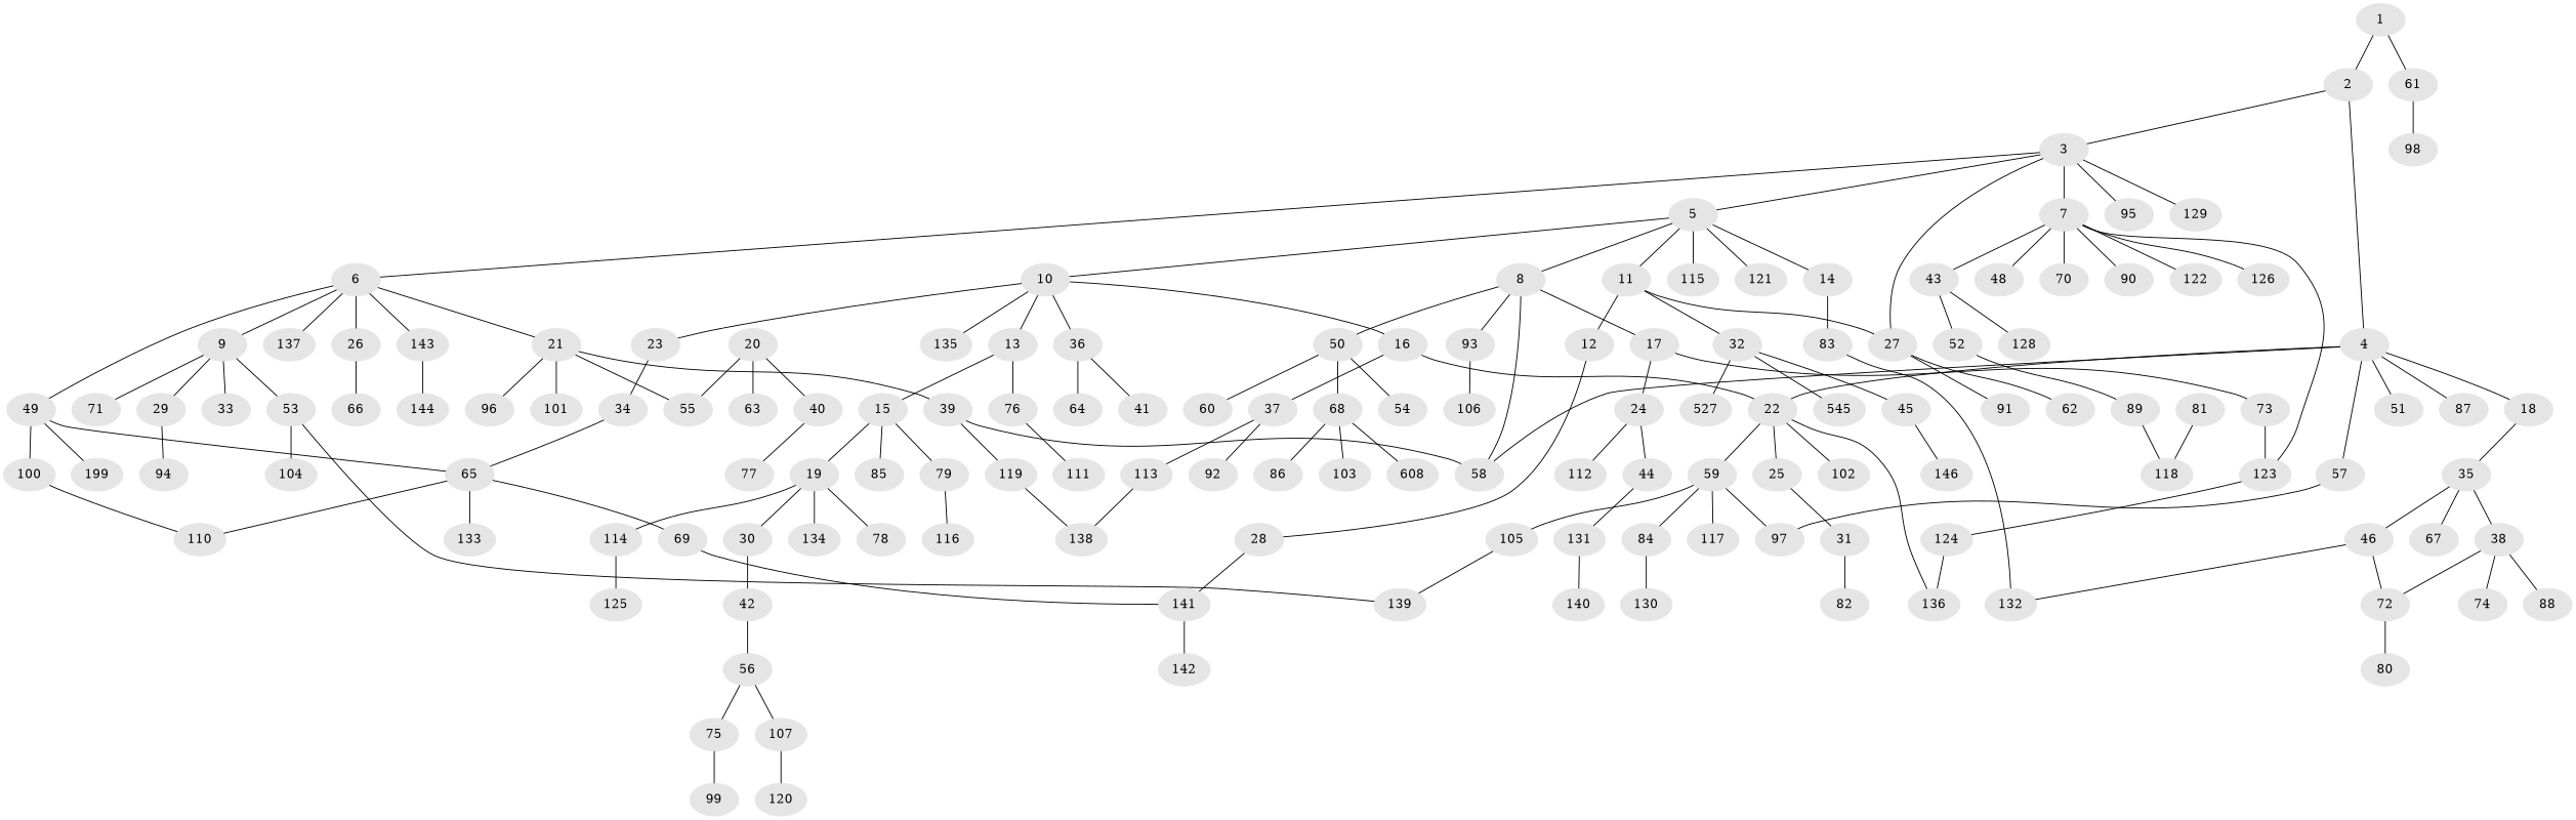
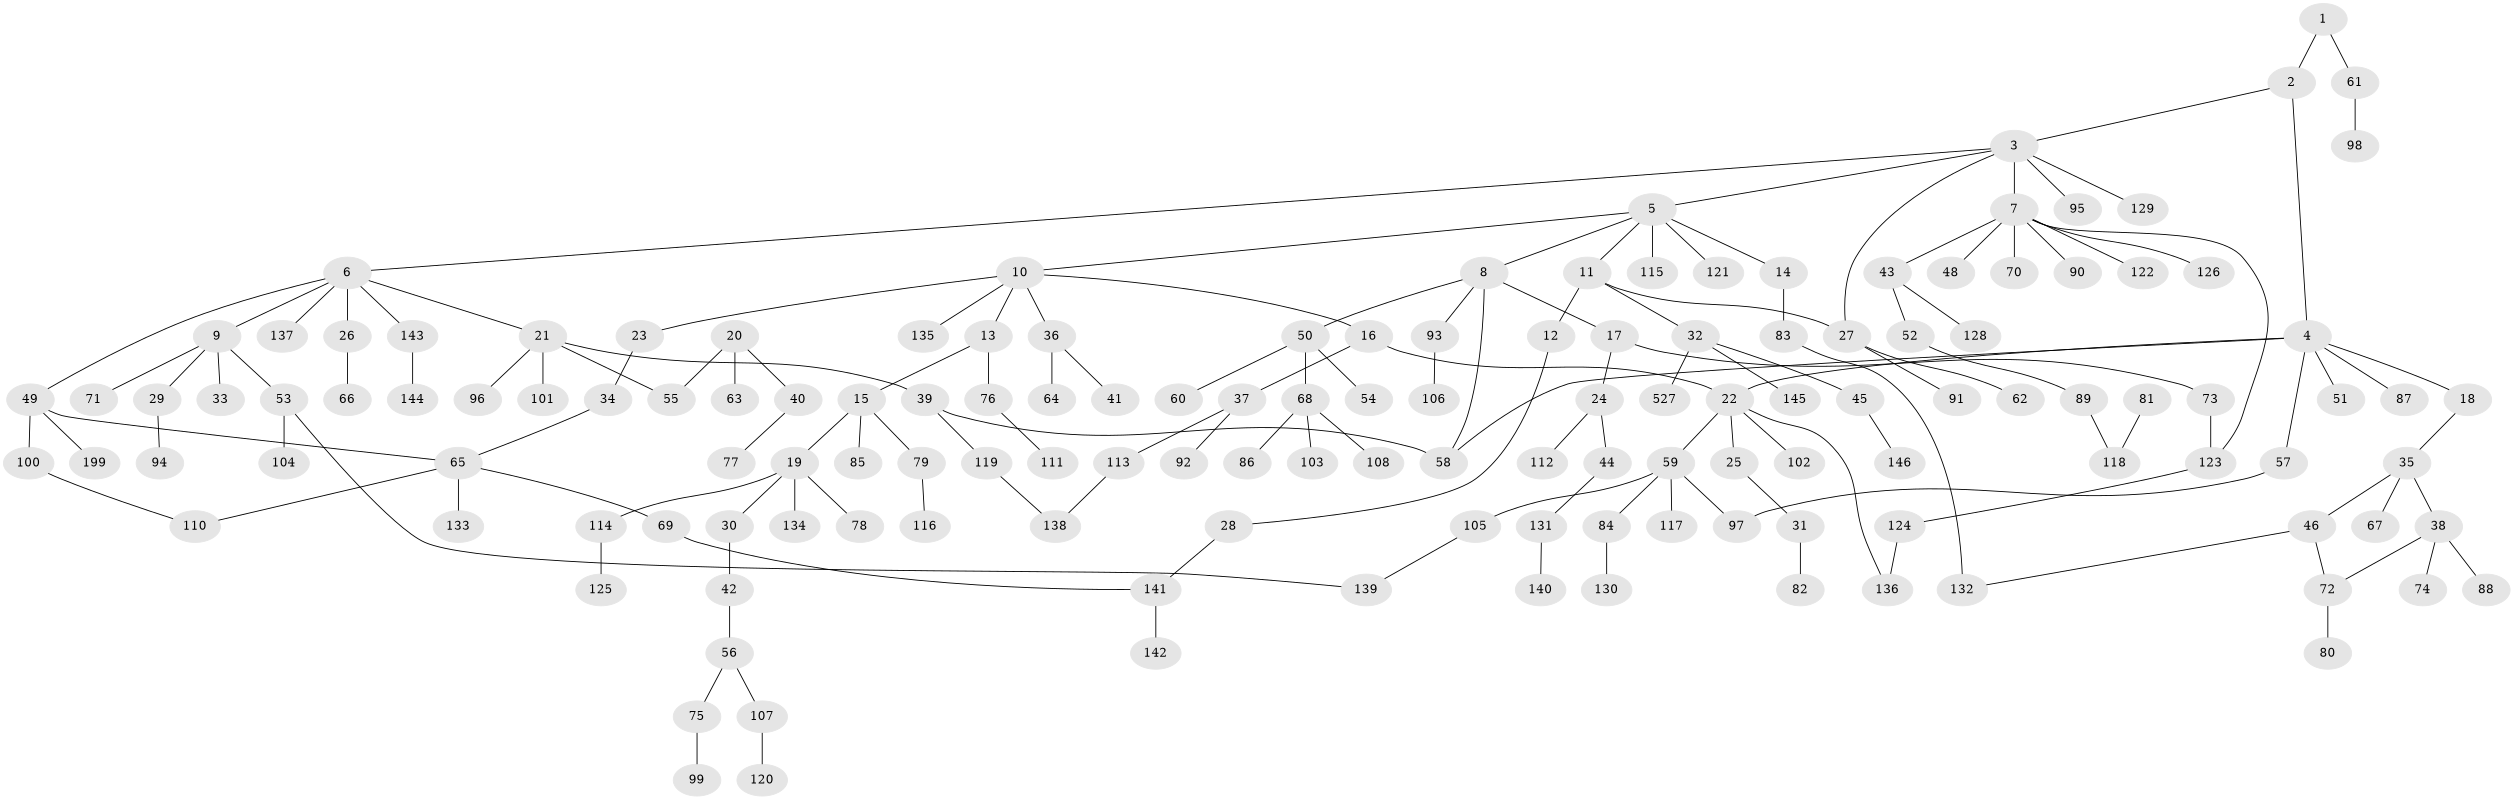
  graph {
    node [color=gray90 style=filled]
    1
    2
    61
    3
    4
    98
    5
    6
    7
    27
    95
    129
    18
    22
    51
    57
    58
    87
    20
    40
    55
    63
    8
    10
    11
    14
    115
    121
    9
    21
    26
    49
    137
    143
    43
    48
    70
    90
    122
    123
    126
    62
    91
    35
    25
    59
    102
    136
    97
    17
    50
    93
    13
    16
    23
    36
    135
    12
    32
    83
    29
    33
    53
    71
    39
    96
    101
    66
    65
    100
    n71 [label=199]
    144
    52
    128
    124
    24
    73
    54
    60
    68
    106
    94
    104
    139
    15
    76
    37
    34
    41
    64
    28
    45
    n93 [label=527]
-   145 [label=545]
+   145
    141
    19
    79
    85
    111
    132
    30
    78
    114
    134
    116
    92
    113
    44
    112
    38
    46
    67
    42
    125
    77
    119
    31
    84
    105
    117
    131
    82
    142
    56
    146
    69
    110
    133
    72
    74
    88
    138
    80
    75
    107
    89
    140
    81
    118
    86
    103
-   108 [label=608]
+   108
    99
    120
    130
    1 -- 2
    1 -- 61
    2 -- 3
    2 -- 4
    61 -- 98
    3 -- 5
    3 -- 6
    3 -- 7
    3 -- 27
    3 -- 95
    3 -- 129
    4 -- 18
    4 -- 22
    4 -- 51
    4 -- 57
    4 -- 58
    4 -- 87
    5 -- 8
    5 -- 10
    5 -- 11
    5 -- 14
    5 -- 115
    5 -- 121
    6 -- 9
    6 -- 21
    6 -- 26
    6 -- 49
    6 -- 137
    6 -- 143
    7 -- 43
    7 -- 48
    7 -- 70
    7 -- 90
    7 -- 122
    7 -- 123
    7 -- 126
    27 -- 62
    27 -- 91
    18 -- 35
    22 -- 25
    22 -- 59
    22 -- 102
    22 -- 136
    57 -- 97
    20 -- 40
    20 -- 55
    20 -- 63
    40 -- 77
    8 -- 58
    8 -- 17
    8 -- 50
    8 -- 93
    10 -- 13
    10 -- 16
    10 -- 23
    10 -- 36
    10 -- 135
    11 -- 27
    11 -- 12
    11 -- 32
    14 -- 83
    9 -- 29
    9 -- 33
    9 -- 53
    9 -- 71
    21 -- 55
    21 -- 39
    21 -- 96
    21 -- 101
    26 -- 66
    49 -- 65
    49 -- 100
    49 -- n71
    143 -- 144
    43 -- 52
    43 -- 128
    123 -- 124
    35 -- 38
    35 -- 46
    35 -- 67
    25 -- 31
    59 -- 97
    59 -- 84
    59 -- 105
    59 -- 117
    17 -- 24
    17 -- 73
    50 -- 54
    50 -- 60
    50 -- 68
    93 -- 106
    13 -- 15
    13 -- 76
    16 -- 22
    16 -- 37
    23 -- 34
    36 -- 41
    36 -- 64
    12 -- 28
    32 -- 45
    32 -- n93
    32 -- 145
    83 -- 132
    29 -- 94
    53 -- 104
    53 -- 139
    39 -- 58
    39 -- 119
    65 -- 69
    65 -- 110
    65 -- 133
    100 -- 110
    52 -- 89
    124 -- 136
    24 -- 44
    24 -- 112
    73 -- 123
    68 -- 86
    68 -- 103
    68 -- 108
    15 -- 19
    15 -- 79
    15 -- 85
    76 -- 111
    37 -- 92
    37 -- 113
    34 -- 65
    28 -- 141
    45 -- 146
    141 -- 142
    19 -- 30
    19 -- 78
    19 -- 114
    19 -- 134
    79 -- 116
    30 -- 42
    114 -- 125
    113 -- 138
    44 -- 131
    38 -- 72
    38 -- 74
    38 -- 88
    46 -- 132
    46 -- 72
    42 -- 56
    119 -- 138
    31 -- 82
    84 -- 130
    105 -- 139
    131 -- 140
    56 -- 75
    56 -- 107
    69 -- 141
    72 -- 80
    75 -- 99
    107 -- 120
    89 -- 118
    81 -- 118
  }
